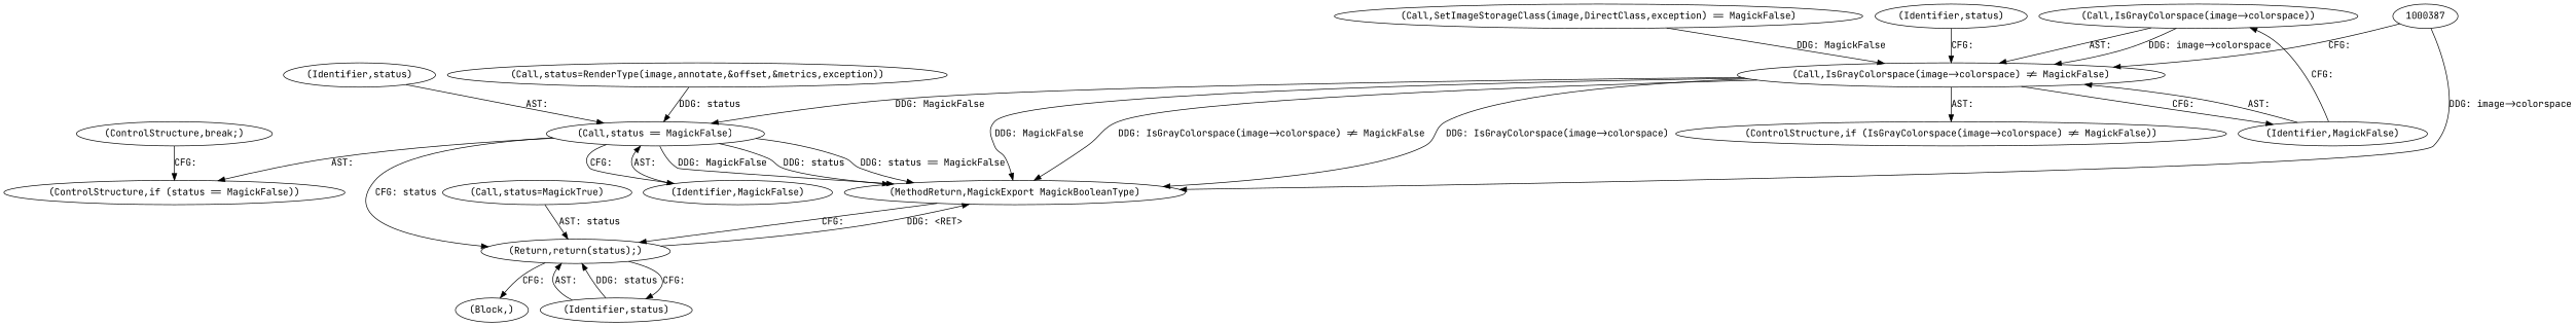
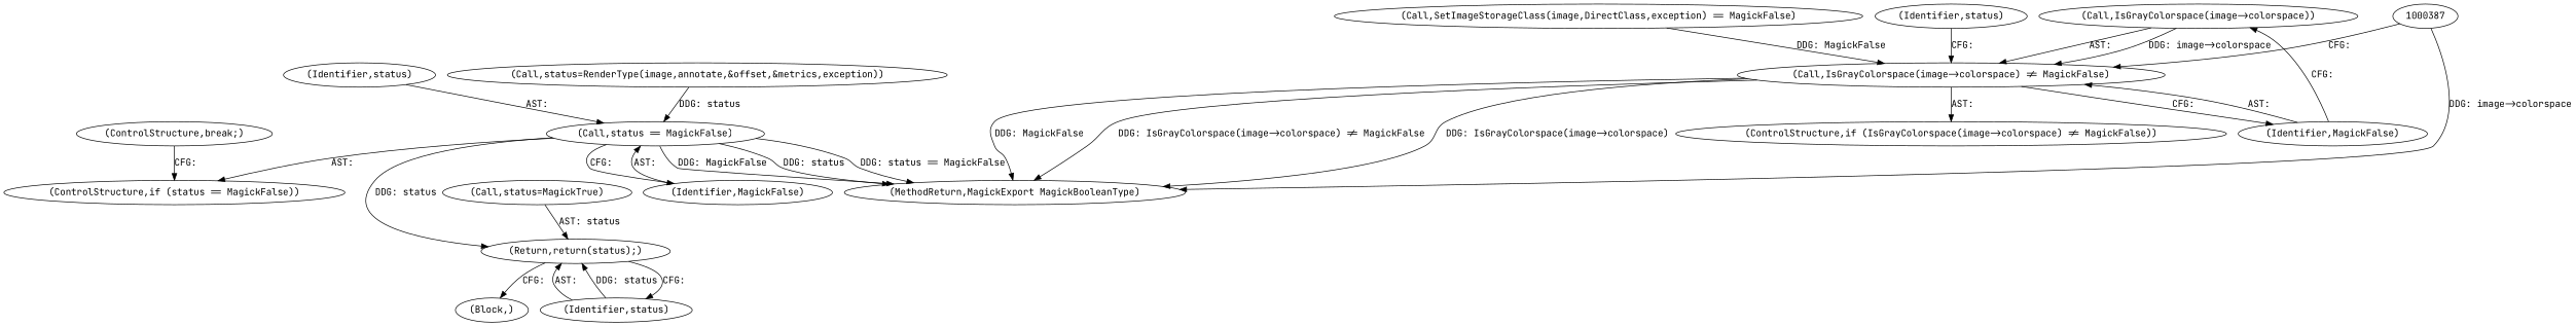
  digraph {
    fontname="JetBrains Mono"
    node [fontname="JetBrains Mono"]
    edge [fontname="JetBrains Mono"]
    n1 [label="(Call,IsGrayColorspace(image->colorspace))"]
    n2 [label="(Call,IsGrayColorspace(image->colorspace) != MagickFalse)"]
    n3 [label="(MethodReturn,MagickExport MagickBooleanType)"]
    n4 [label="(Call,status == MagickFalse)"]
    n5 [label="(ControlStructure,if (IsGrayColorspace(image->colorspace) != MagickFalse))"]
    n6 [label="(Identifier,MagickFalse)"]
    n7 [label="(Return,return(status);)"]
    n8 [label="(ControlStructure,if (status == MagickFalse))"]
    n9 [label="(Identifier,MagickFalse)"]
    n10 [label="(Block,)"]
    n11 [label="(Identifier,status)"]
    n12 [label="(Call,status=RenderType(image,annotate,&offset,&metrics,exception))"]
    n13 [label="(Identifier,status)"]
    n14 [label="(Call,SetImageStorageClass(image,DirectClass,exception) == MagickFalse)"]
    n15 [label="(Call,status=MagickTrue)"]
    n16 [label="(Identifier,status)"]
    n17 [label="(ControlStructure,break;)"]
    1000387
    n1 -> n2 [label="AST: "]
    n1 -> n2 [label="DDG: image->colorspace"]
    n2 -> n3 [label="DDG: IsGrayColorspace(image->colorspace) != MagickFalse"]
    n2 -> n3 [label="DDG: IsGrayColorspace(image->colorspace)"]
    n2 -> n3 [label="DDG: MagickFalse"]
-   n2 -> n4 [label="DDG: MagickFalse"]
    n2 -> n5 [label="AST: "]
    n2 -> n6 [label="CFG: "]
-   n3 -> n7 [label="CFG: "]
    n4 -> n3 [label="DDG: MagickFalse"]
    n4 -> n3 [label="DDG: status"]
    n4 -> n3 [label="DDG: status == MagickFalse"]
-   n4 -> n7 [label="CFG: status"]
+   n4 -> n7 [label="DDG: status"]
    n4 -> n8 [label="AST: "]
    n4 -> n9 [label="CFG: "]
    n6 -> n1 [label="CFG: "]
    n6 -> n2 [label="AST: "]
-   n7 -> n3 [label="DDG: <RET>"]
    n7 -> n10 [label="CFG: "]
    n7 -> n11 [label="CFG: "]
    n9 -> n4 [label="AST: "]
    n11 -> n7 [label="AST: "]
    n11 -> n7 [label="DDG: status"]
    n12 -> n4 [label="DDG: status"]
    n13 -> n4 [label="AST: "]
    n14 -> n2 [label="DDG: MagickFalse"]
    n15 -> n7 [label="AST: status"]
    n16 -> n2 [label="CFG: "]
    n17 -> n8 [label="CFG: "]
    1000387 -> n2 [label="CFG: "]
    1000387 -> n3 [label="DDG: image->colorspace"]
  }
